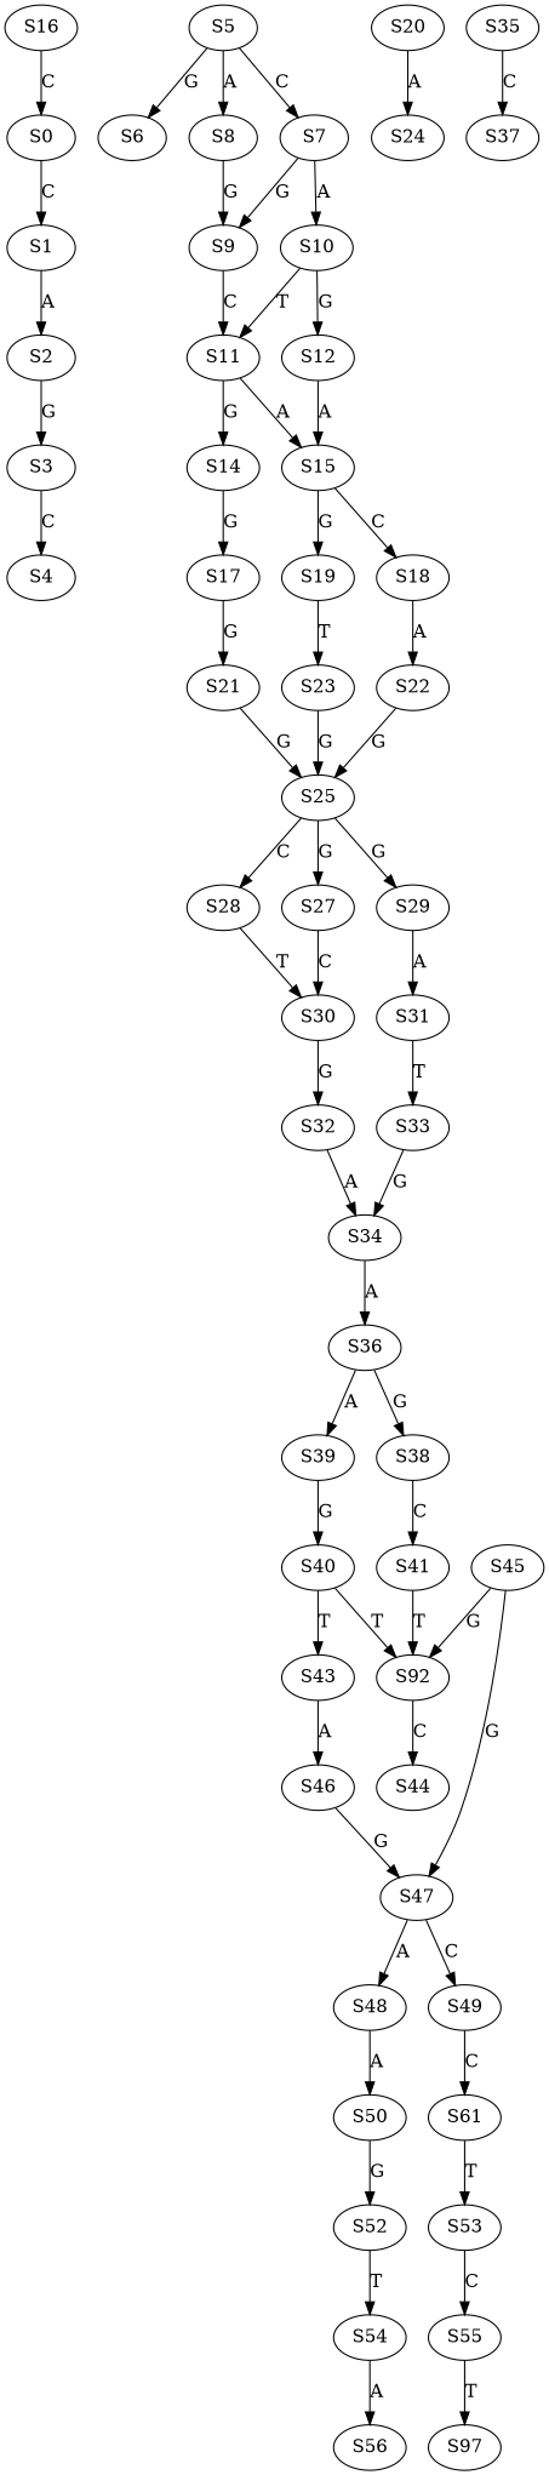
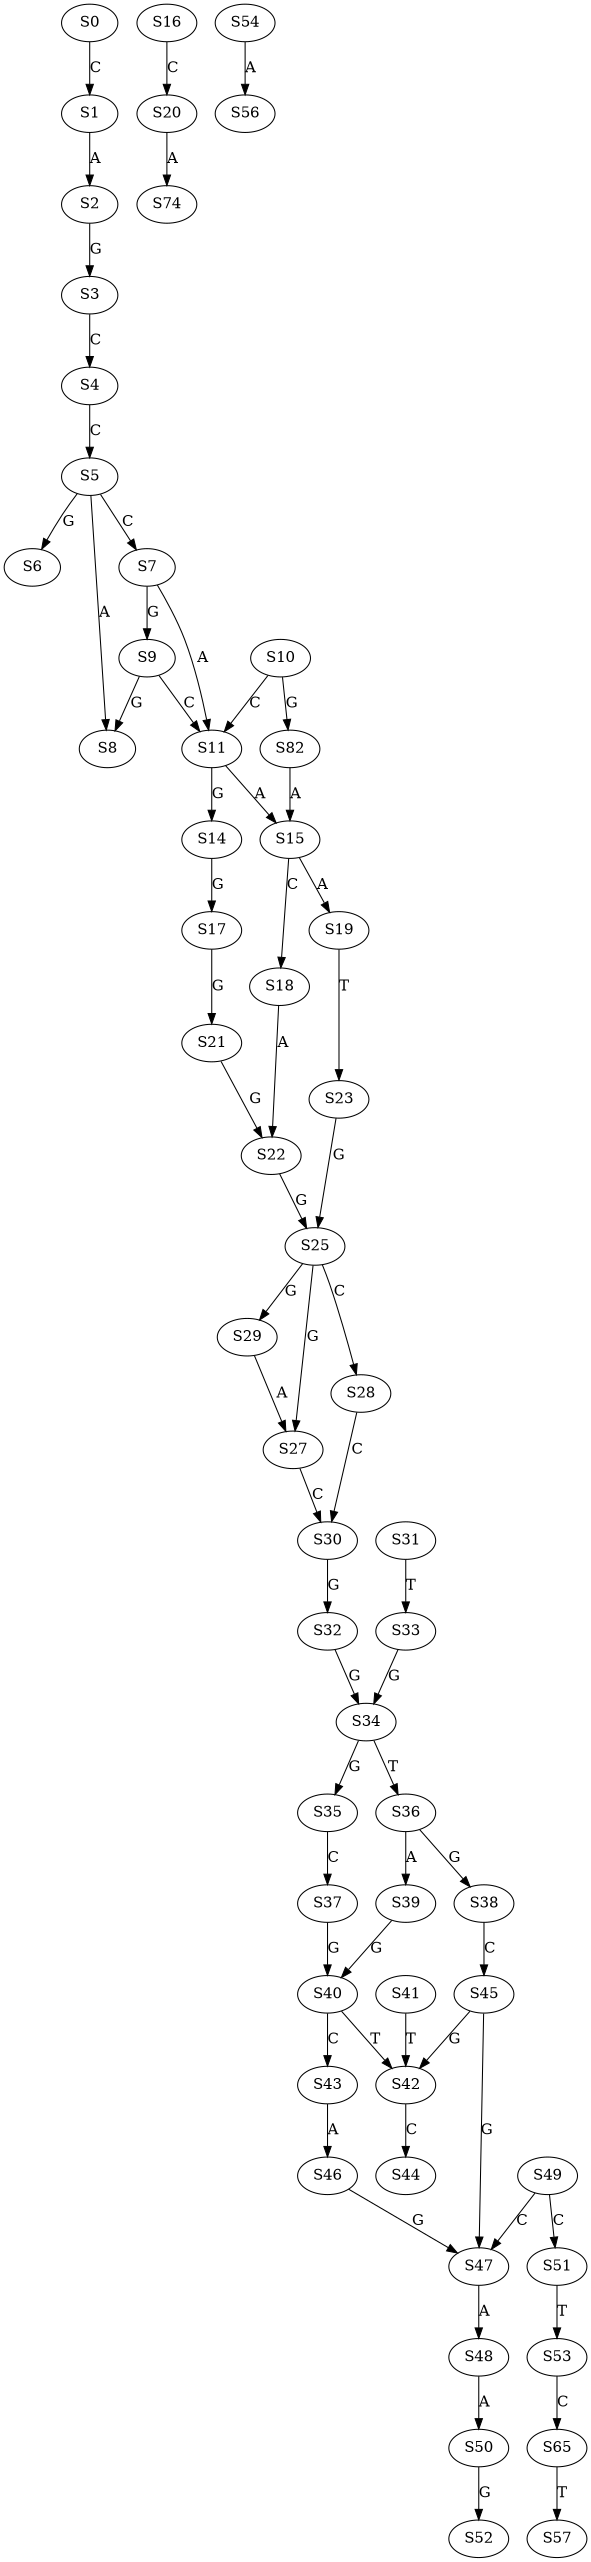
  strict digraph {
    S0
    S1
    S2
    S3
    S4
    S5
    S6
    S7
    S8
    S9
    S10
    S11
-   S12
+   S12 [label=S82]
    S14
    S15
    S17
    S18
    S19
    S16
    S20
    S21
    S22
    S23
-   S24
+   S24 [label=S74]
    S25
    S27
    S28
    S29
    S30
    S31
    S32
    S33
    S34
    S35
    S36
    S37
    S38
    S39
    S40
    S41
-   S42 [label=S92]
+   S42
    S43
    S44
    S46
    S45
    S47
    S48
    S49
    S50
-   S51 [label=S61]
+   S51
    S52
    S53
    S54
-   S55
+   S55 [label=S65]
    S56
-   S57 [label=S97]
+   S57
    S0 -> S1 [label=C]
    S1 -> S2 [label=A]
    S2 -> S3 [label=G]
    S3 -> S4 [label=C]
+   S4 -> S5 [label=C]
    S5 -> S6 [label=G]
    S5 -> S7 [label=C]
    S5 -> S8 [label=A]
    S7 -> S9 [label=G]
-   S7 -> S10 [label=A]
-   S8 -> S9 [label=G]
+   S7 -> S11 [label=A]
+   S9 -> S8 [label=G]
    S9 -> S11 [label=C]
-   S10 -> S11 [label=T]
+   S10 -> S11 [label=C]
    S10 -> S12 [label=G]
    S11 -> S14 [label=G]
    S11 -> S15 [label=A]
    S12 -> S15 [label=A]
    S14 -> S17 [label=G]
    S15 -> S18 [label=C]
-   S15 -> S19 [label=G]
+   S15 -> S19 [label=A]
    S17 -> S21 [label=G]
    S18 -> S22 [label=A]
    S19 -> S23 [label=T]
-   S16 -> S0 [label=C]
+   S16 -> S20 [label=C]
    S20 -> S24 [label=A]
-   S21 -> S25 [label=G]
+   S21 -> S22 [label=G]
    S22 -> S25 [label=G]
    S23 -> S25 [label=G]
    S25 -> S27 [label=G]
    S25 -> S28 [label=C]
    S25 -> S29 [label=G]
    S27 -> S30 [label=C]
-   S28 -> S30 [label=T]
-   S29 -> S31 [label=A]
+   S28 -> S30 [label=C]
+   S29 -> S27 [label=A]
    S30 -> S32 [label=G]
    S31 -> S33 [label=T]
-   S32 -> S34 [label=A]
+   S32 -> S34 [label=G]
    S33 -> S34 [label=G]
-   S34 -> S36 [label=A]
+   S34 -> S35 [label=G]
+   S34 -> S36 [label=T]
    S35 -> S37 [label=C]
    S36 -> S38 [label=G]
    S36 -> S39 [label=A]
-   S38 -> S41 [label=C]
+   S37 -> S40 [label=G]
+   S38 -> S45 [label=C]
    S39 -> S40 [label=G]
    S40 -> S42 [label=T]
-   S40 -> S43 [label=T]
+   S40 -> S43 [label=C]
    S41 -> S42 [label=T]
    S42 -> S44 [label=C]
    S43 -> S46 [label=A]
    S46 -> S47 [label=G]
    S45 -> S42 [label=G]
    S45 -> S47 [label=G]
    S47 -> S48 [label=A]
-   S47 -> S49 [label=C]
+   S49 -> S47 [label=C]
    S48 -> S50 [label=A]
    S49 -> S51 [label=C]
    S50 -> S52 [label=G]
    S51 -> S53 [label=T]
-   S52 -> S54 [label=T]
    S53 -> S55 [label=C]
    S54 -> S56 [label=A]
    S55 -> S57 [label=T]
  }
